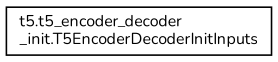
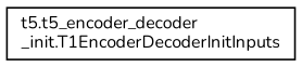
  digraph {
    rankdir=LR
    fontname=Nunito
-   n1 [color=black fillcolor=white fontname=Nunito fontsize=10 height=0.2 label="t5.t5_encoder_decoder\l_init.T5EncoderDecoderInitInputs" shape=record style=filled width=0.4]
+   n1 [color=black fillcolor=white fontname=Nunito fontsize=10 height=0.2 label="t5.t5_encoder_decoder\l_init.T1EncoderDecoderInitInputs" shape=record style=filled width=0.4]
  }
